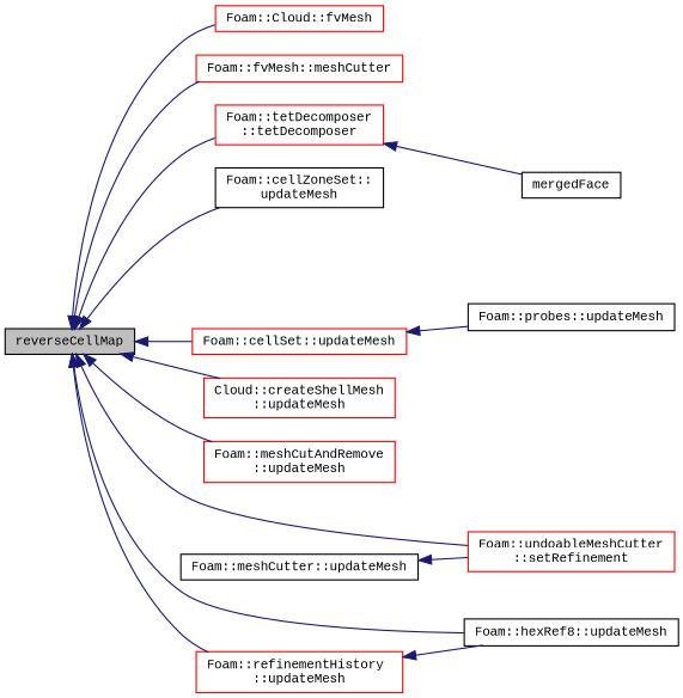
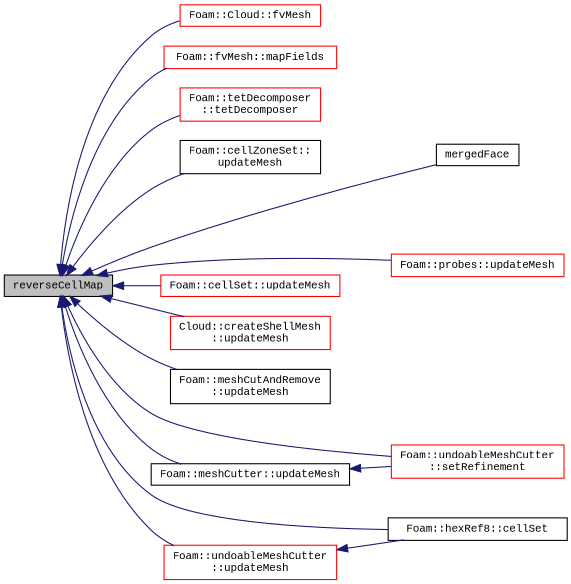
  digraph {
    fontname="Liberation Mono"
    rankdir=LR
    node [color=red fontname="Liberation Mono" fontsize=10 shape=record]
    edge [color=midnightblue dir=back fontname="Liberation Mono" fontsize=10 labelfontname=Helvetica labelfontsize=10 style=solid]
    n1 [color=black fillcolor=grey75 fontcolor=black height=0.2 label=reverseCellMap style=filled width=0.4]
    n2 [height=0.2 label="Foam::Cloud::fvMesh" width=0.4]
-   n3 [height=0.2 label="Foam::fvMesh::meshCutter" width=0.4]
+   n3 [height=0.2 label="Foam::fvMesh::mapFields" width=0.4]
    n4 [color=black height=0.2 label=mergedFace width=0.4]
    n5 [color=black height=0.2 label="Foam::cellZoneSet::\lupdateMesh" width=0.4]
    n6 [height=0.2 label="Foam::cellSet::updateMesh" width=0.4]
    n7 [height=0.2 label="Foam::undoableMeshCutter\l::setRefinement" width=0.4]
    n8 [height=0.2 label="Foam::tetDecomposer\l::tetDecomposer" width=0.4]
    n9 [height=0.2 label="Cloud::createShellMesh\l::updateMesh" width=0.4]
-   n10 [height=0.2 label="Foam::meshCutAndRemove\l::updateMesh" width=0.4]
-   n11 [color=black height=0.2 label="Foam::probes::updateMesh" width=0.4]
+   n10 [color=black height=0.2 label="Foam::meshCutAndRemove\l::updateMesh" width=0.4]
+   n11 [height=0.2 label="Foam::probes::updateMesh" width=0.4]
    n12 [color=black height=0.2 label="Foam::meshCutter::updateMesh" width=0.4]
-   n13 [height=0.2 label="Foam::refinementHistory\l::updateMesh" width=0.4]
-   n14 [color=black height=0.2 label="Foam::hexRef8::updateMesh" width=0.4]
+   n13 [height=0.2 label="Foam::undoableMeshCutter\l::updateMesh" width=0.4]
+   n14 [color=black height=0.2 label="Foam::hexRef8::cellSet" width=0.4]
    n1 -> n2
    n1 -> n3
-   n8 -> n4
+   n1 -> n4
    n1 -> n5
    n1 -> n6
    n1 -> n7
    n1 -> n8
    n1 -> n9
    n1 -> n10
-   n6 -> n11
+   n1 -> n11
+   n1 -> n12
    n1 -> n13
    n1 -> n14
    n12 -> n7
    n13 -> n14
  }
